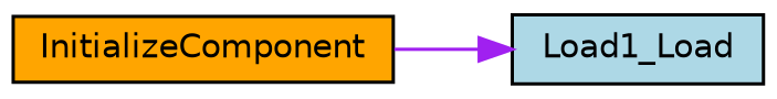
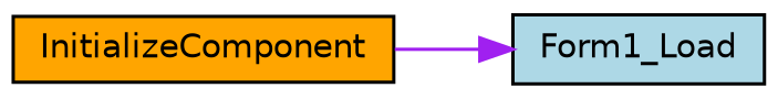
  digraph {
    rankdir=LR
    node [color=black fontname=Helvetica fontsize=10 shape=record style=filled]
    n1 [fillcolor=orange fontcolor=black height=0.2 label=InitializeComponent width=0.4]
-   n2 [fillcolor=lightblue height=0.2 label=Load1_Load width=0.4]
+   n2 [fillcolor=lightblue height=0.2 label=Form1_Load width=0.4]
    n1 -> n2 [color=purple fontname=Helvetica fontsize=10 labelfontname=Helvetica labelfontsize=10 style=solid arrowhead=normal]
  }
